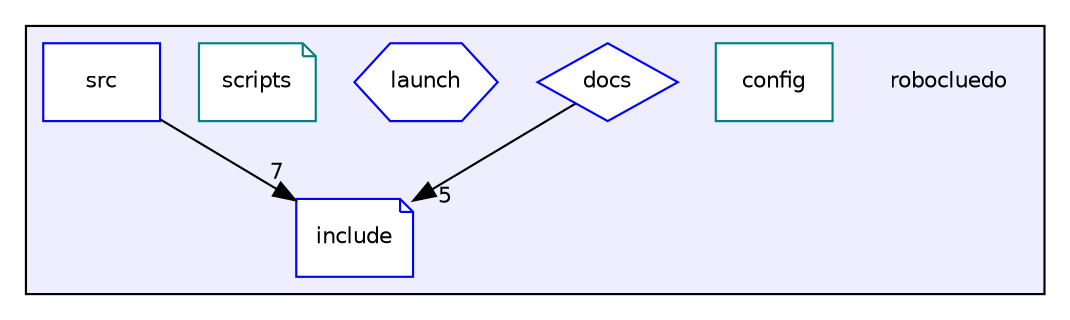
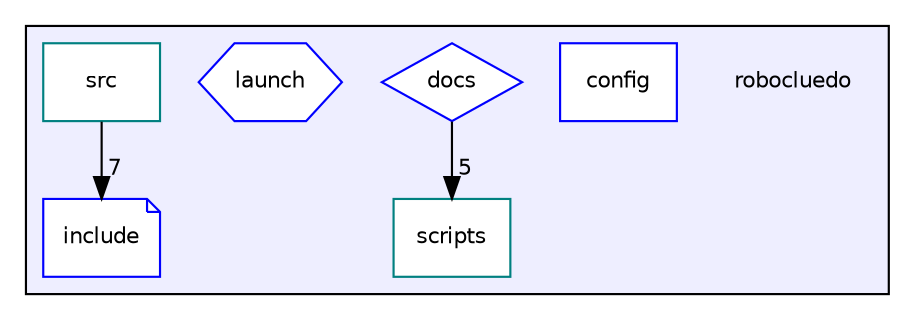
  digraph {
    compound=true
    node [fontname=Helvetica fontsize=10 shape=box color=blue fillcolor=white style=filled]
    edge [labeldistance=1.5 labelfontname=Helvetica labelfontsize=10]
    n1 [label=robocluedo shape=plaintext color=teal fillcolor="" style=""]
-   n2 [label=config color=teal]
+   n2 [label=config]
    n3 [label=docs shape=diamond]
    n4 [label=include shape=note]
    n5 [label=launch shape=hexagon]
-   n6 [label=scripts shape=note color=teal]
-   n7 [label=src]
+   n6 [label=scripts color=teal]
+   n7 [color=teal label=src]
    subgraph cluster_1 {
      bgcolor="#eeeeff"
      pencolor=black
      n1
      n2
      n3
      n4
      n5
      n6
      n7
    }
-   n3 -> n4 [headlabel=5]
+   n3 -> n6 [headlabel=5]
    n7 -> n4 [headlabel=7]
  }
